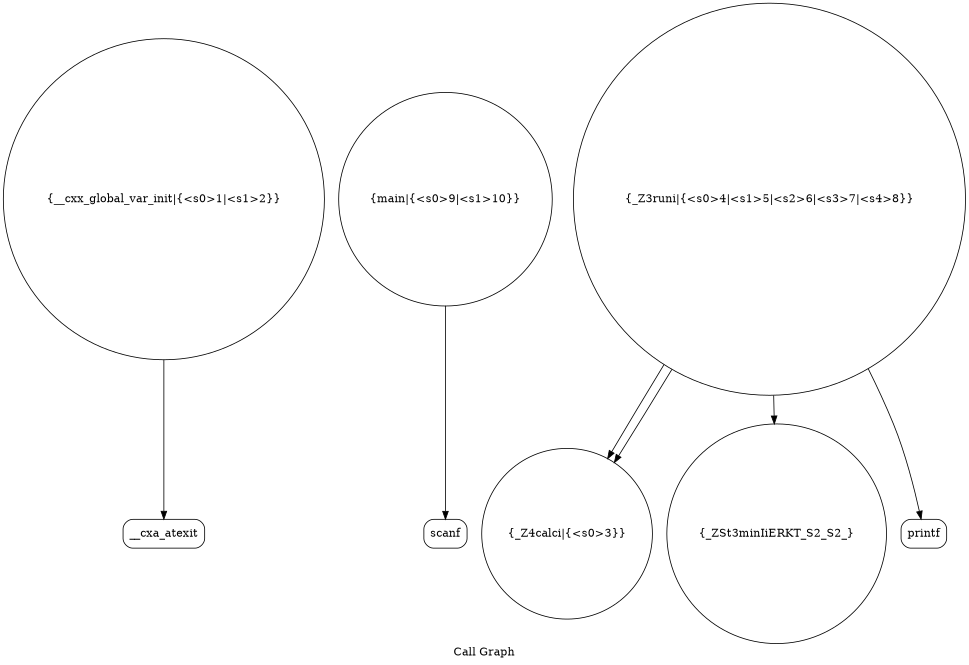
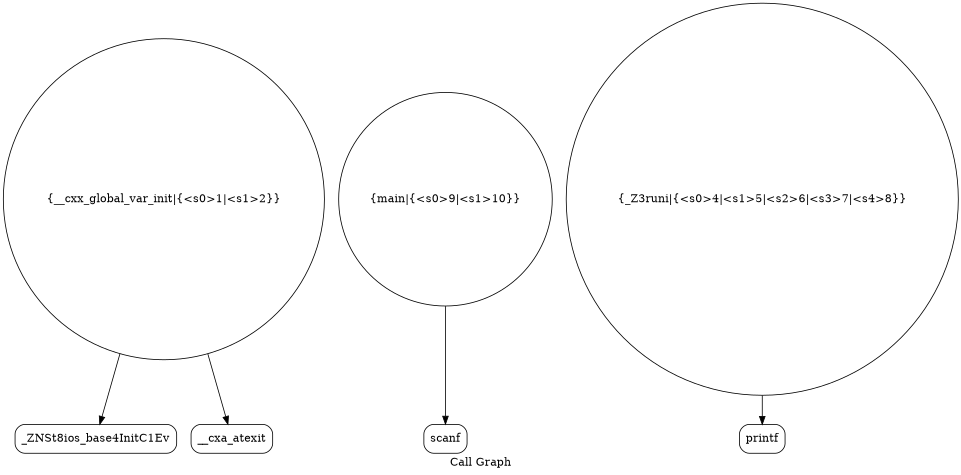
  digraph {
    label="Call Graph"
    node [shape=circle]
    edge [color=black tailport=s0]
    n1 [label="{__cxx_global_var_init|{<s0>1|<s1>2}}"]
+   n2 [label="{_ZNSt8ios_base4InitC1Ev}" shape=Mrecord]
    n3 [label="{__cxa_atexit}" shape=Mrecord]
    n4 [label="{scanf}" shape=Mrecord]
    n5 [label="{main|{<s0>9|<s1>10}}"]
    n6 [label="{_Z3runi|{<s0>4|<s1>5|<s2>6|<s3>7|<s4>8}}"]
-   n7 [label="{_Z4calci|{<s0>3}}"]
-   n8 [label="{_ZSt3minIiERKT_S2_S2_}"]
    n9 [label="{printf}" shape=Mrecord]
+   n1 -> n2
    n1 -> n3 [tailport=s1]
    n5 -> n4
-   n6 -> n7 [tailport=s1]
-   n6 -> n7 [tailport=s2]
-   n6 -> n8 [tailport=s3]
    n6 -> n9 [tailport=s4]
  }
